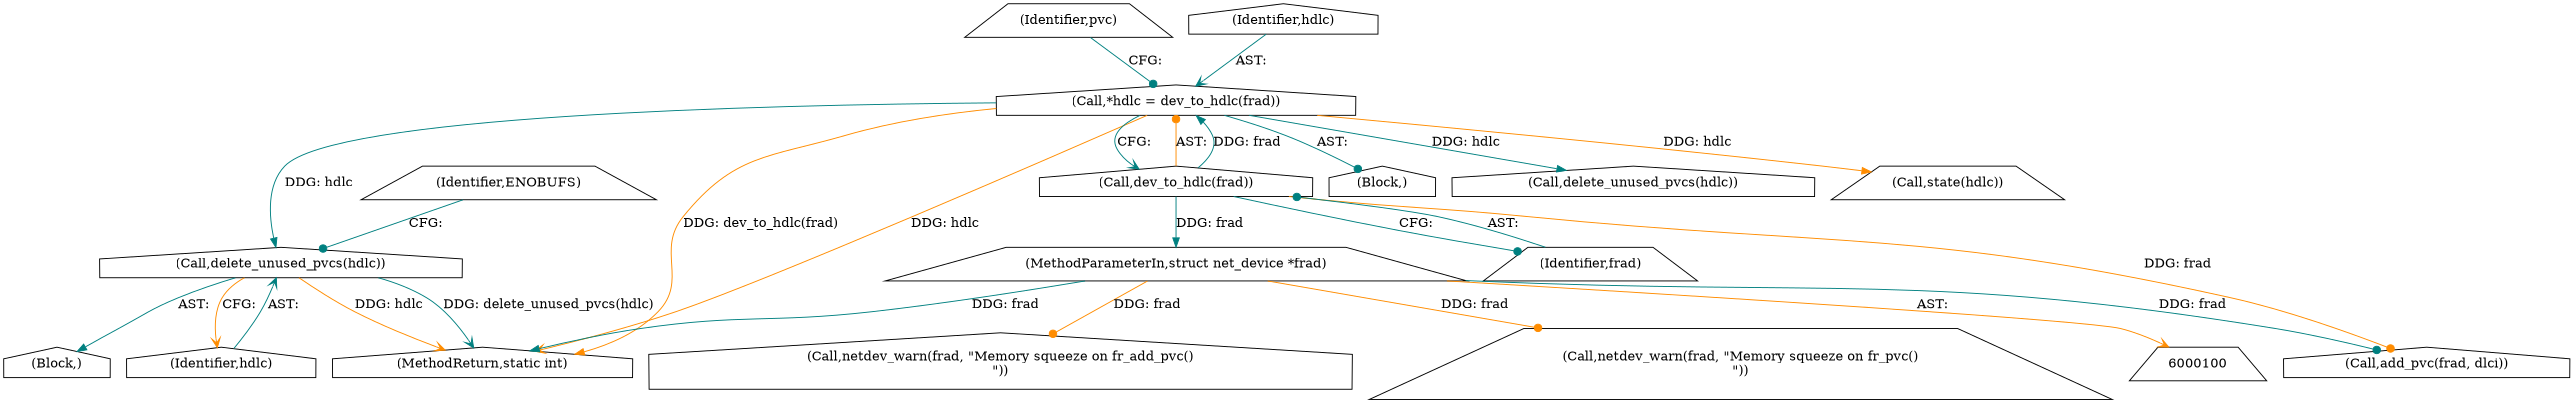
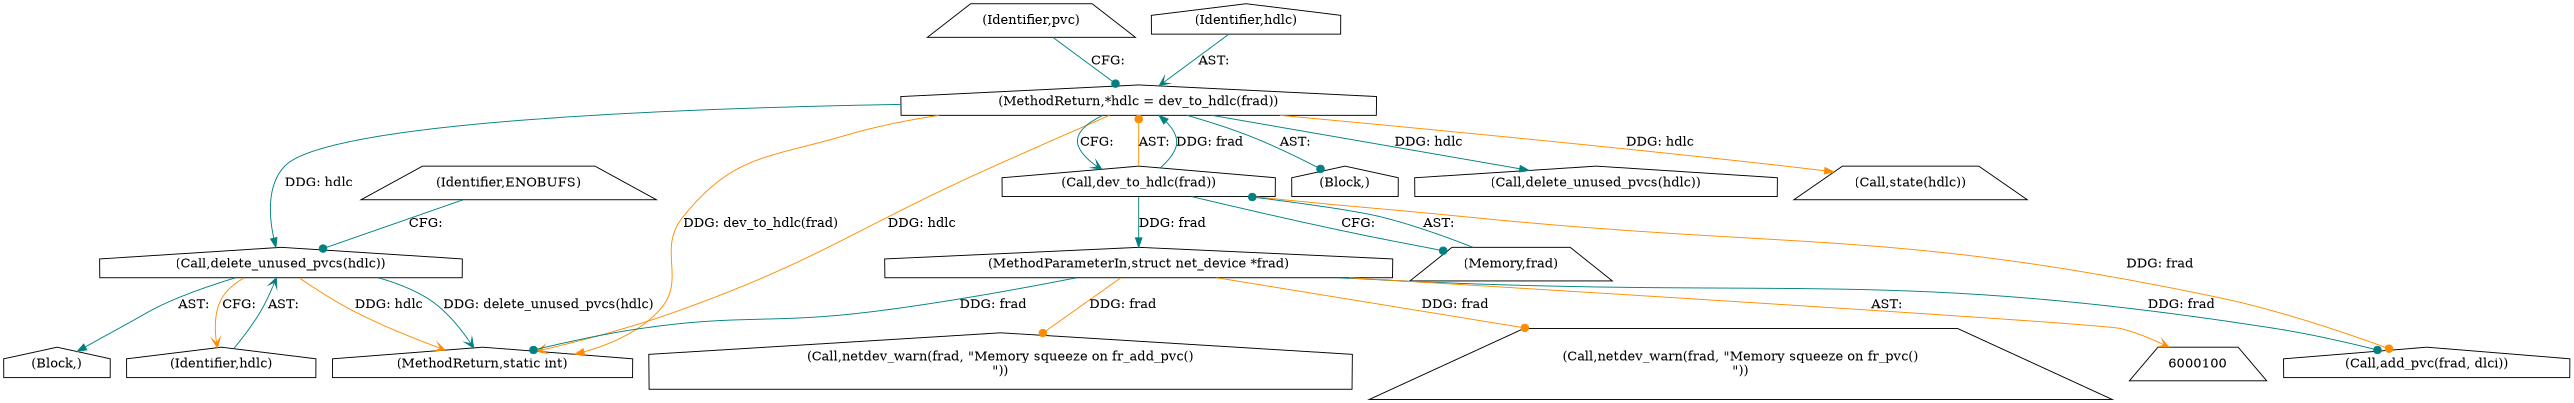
  digraph {
    node [shape=house]
    edge [arrowhead=dot color=teal]
    n1 [label="(Call,delete_unused_pvcs(hdlc))"]
    n2 [label="(Block,)"]
    n3 [label="(MethodReturn,static int)"]
    n4 [label="(Identifier,hdlc)"]
-   n5 [label="(Call,*hdlc = dev_to_hdlc(frad))"]
+   n5 [label="(MethodReturn,*hdlc = dev_to_hdlc(frad))"]
    n6 [label="(Call,dev_to_hdlc(frad))"]
    n7 [label="(Block,)"]
    n8 [label="(Call,delete_unused_pvcs(hdlc))"]
    n9 [label="(Call,state(hdlc))" shape=trapezium]
-   n10 [label="(Identifier,frad)" shape=trapezium]
+   n10 [label="(Memory,frad)" shape=trapezium]
    n11 [label="(Call,add_pvc(frad, dlci))"]
-   n12 [label="(MethodParameterIn,struct net_device *frad)" shape=trapezium]
+   n12 [label="(MethodParameterIn,struct net_device *frad)"]
    n13 [label="(Call,netdev_warn(frad, \"Memory squeeze on fr_add_pvc()\n\"))"]
    n14 [label="(Call,netdev_warn(frad, \"Memory squeeze on fr_pvc()\n\"))" shape=trapezium]
    n15 [label=6000100 shape=trapezium]
    n16 [label="(Identifier,ENOBUFS)" shape=trapezium]
    n17 [label="(Identifier,pvc)" shape=trapezium]
    n18 [label="(Identifier,hdlc)"]
    n1 -> n2 [arrowhead=normal label="AST: "]
    n1 -> n3 [arrowhead=vee label="DDG: delete_unused_pvcs(hdlc)"]
    n1 -> n3 [arrowhead=vee color=darkorange label="DDG: hdlc"]
    n1 -> n4 [arrowhead=vee color=darkorange label="CFG: "]
    n4 -> n1 [arrowhead=vee label="AST: "]
    n5 -> n1 [arrowhead=normal label="DDG: hdlc"]
    n5 -> n3 [arrowhead=normal color=darkorange label="DDG: dev_to_hdlc(frad)"]
    n5 -> n3 [arrowhead=vee color=darkorange label="DDG: hdlc"]
    n5 -> n6 [arrowhead=vee label="CFG: "]
    n5 -> n7 [label="AST: "]
    n5 -> n8 [arrowhead=normal label="DDG: hdlc"]
    n5 -> n9 [arrowhead=normal color=darkorange label="DDG: hdlc"]
    n6 -> n5 [color=darkorange label="AST: "]
    n6 -> n5 [arrowhead=normal label="DDG: frad"]
    n6 -> n10 [label="CFG: "]
    n6 -> n11 [color=darkorange label="DDG: frad"]
    n6 -> n12 [arrowhead=normal label="DDG: frad"]
    n10 -> n6 [label="AST: "]
-   n12 -> n3 [arrowhead=normal label="DDG: frad"]
+   n12 -> n3 [label="DDG: frad"]
    n12 -> n11 [label="DDG: frad"]
    n12 -> n13 [color=darkorange label="DDG: frad"]
    n12 -> n14 [color=darkorange label="DDG: frad"]
    n12 -> n15 [arrowhead=vee color=darkorange label="AST: "]
    n16 -> n1 [label="CFG: "]
    n17 -> n5 [label="CFG: "]
    n18 -> n5 [arrowhead=vee label="AST: "]
  }
